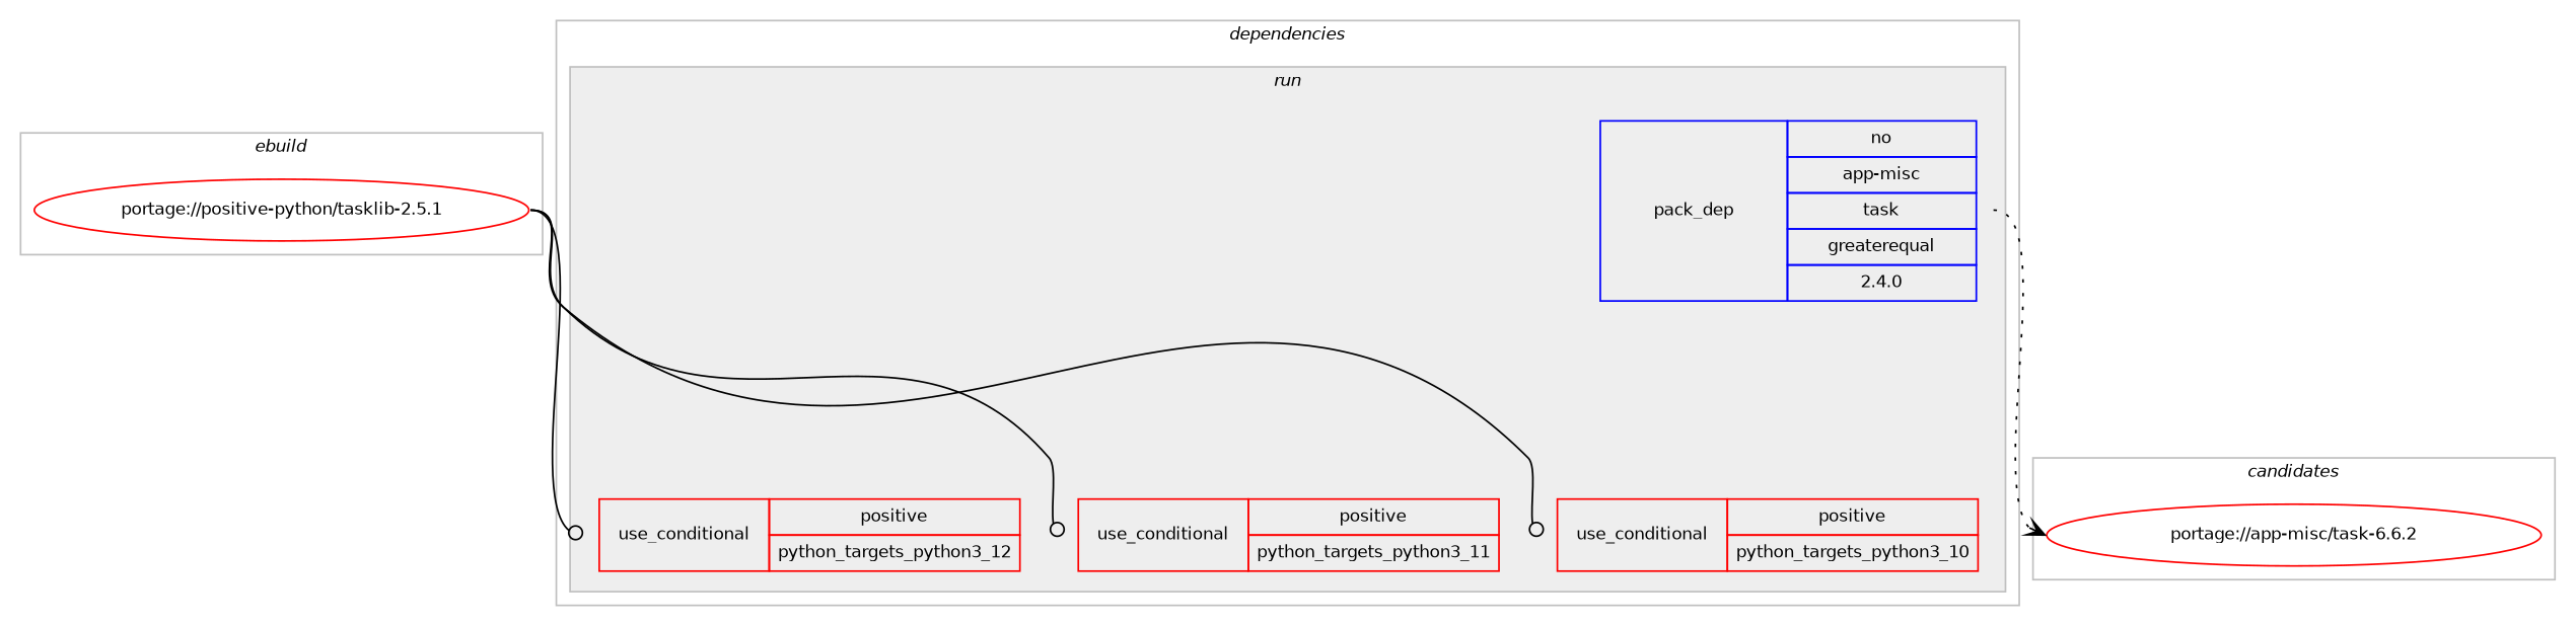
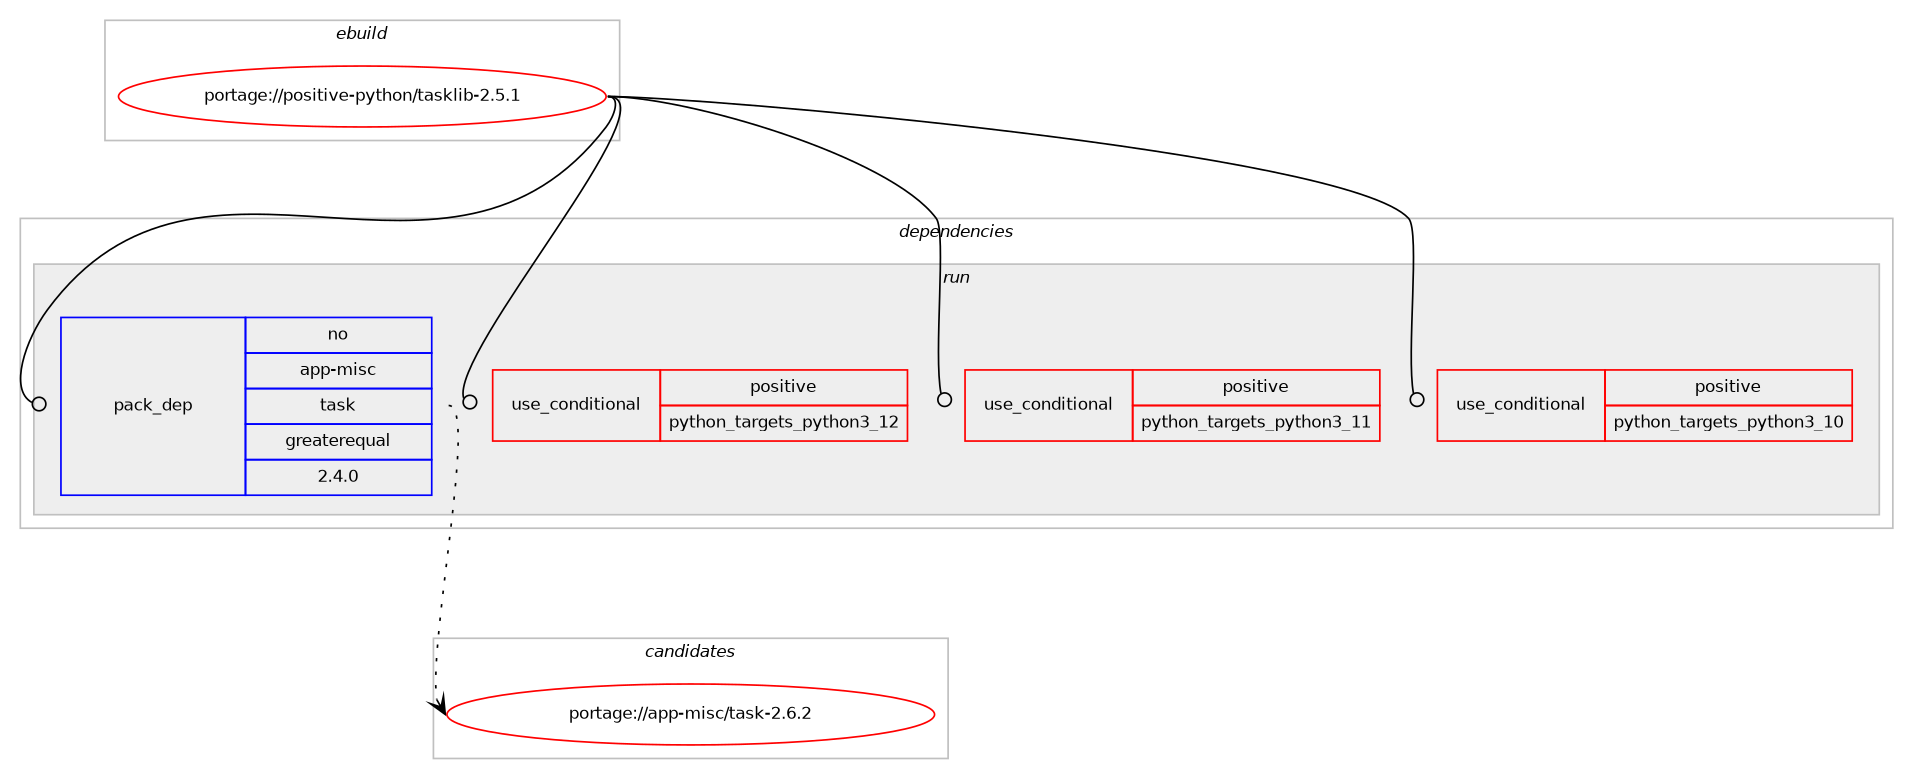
  digraph {
    compound=true
    concentrate=true
    fontname=Helvetica
    fontsize=10
    newrank=true
    rankdir=TB
    ranksep=1.5
    node [color=red fontname=Helvetica fontsize=10 shape=none]
    edge [arrowhead=odot headport=w style=solid tailport=e weight=20]
    n1 [label="portage://positive-python/tasklib-2.5.1" width=4 shape=""]
    n2 [label=<<TABLE BORDER="0" CELLBORDER="1" CELLSPACING="0" CELLPADDING="4"><TR><TD ROWSPAN="3" CELLPADDING="10">use_conditional</TD></TR><TR><TD>positive</TD></TR><TR><TD>python_targets_python3_10</TD></TR></TABLE>>]
    n3 [label=<<TABLE BORDER="0" CELLBORDER="1" CELLSPACING="0" CELLPADDING="4"><TR><TD ROWSPAN="3" CELLPADDING="10">use_conditional</TD></TR><TR><TD>positive</TD></TR><TR><TD>python_targets_python3_11</TD></TR></TABLE>>]
    n4 [label=<<TABLE BORDER="0" CELLBORDER="1" CELLSPACING="0" CELLPADDING="4"><TR><TD ROWSPAN="3" CELLPADDING="10">use_conditional</TD></TR><TR><TD>positive</TD></TR><TR><TD>python_targets_python3_12</TD></TR></TABLE>>]
    n5 [color=blue label=<<TABLE BORDER="0" CELLBORDER="1" CELLSPACING="0" CELLPADDING="4" WIDTH="220"><TR><TD ROWSPAN="6" CELLPADDING="30">pack_dep</TD></TR><TR><TD WIDTH="110">no</TD></TR><TR><TD>app-misc</TD></TR><TR><TD>task</TD></TR><TR><TD>greaterequal</TD></TR><TR><TD>2.4.0</TD></TR></TABLE>>]
-   n6 [label="portage://app-misc/task-6.6.2" width=4 shape=""]
+   n6 [label="portage://app-misc/task-2.6.2" width=4 shape=""]
    subgraph cluster_1 {
      color=gray
      label=<<i>ebuild</i>>
      rank=same
      n1
    }
    subgraph cluster_2 {
      color=gray
      label=<<i>dependencies</i>>
      subgraph cluster_3 {
        color=gray
        fillcolor="#eeeeee"
        label=<<i>compile</i>>
        style=filled
      }
      subgraph cluster_4 {
        color=gray
        fillcolor="#eeeeee"
        label=<<i>compile and run</i>>
        style=filled
      }
      subgraph cluster_5 {
        color=gray
        fillcolor="#eeeeee"
        label=<<i>run</i>>
        style=filled
        subgraph sub_6 {
          color=gray
          fillcolor="#eeeeee"
          label=<<i>run</i>>
          style=filled
          n2
        }
        subgraph sub_7 {
          color=gray
          fillcolor="#eeeeee"
          label=<<i>run</i>>
          style=filled
          n3
        }
        subgraph sub_8 {
          color=gray
          fillcolor="#eeeeee"
          label=<<i>run</i>>
          style=filled
          n4
        }
        subgraph sub_9 {
          color=gray
          fillcolor="#eeeeee"
          label=<<i>run</i>>
          style=filled
          n5
        }
      }
    }
    subgraph cluster_10 {
      color=gray
      label=<<i>candidates</i>>
      rank=same
      subgraph sub_11 {
        color=black
        label=<<i>candidates</i>>
        nodesep=1
        rank=same
        n6
      }
    }
    n1 -> n2
    n1 -> n3
    n1 -> n4
+   n1 -> n5
    n5 -> n6 [arrowhead=vee style=dotted weight=100]
  }
